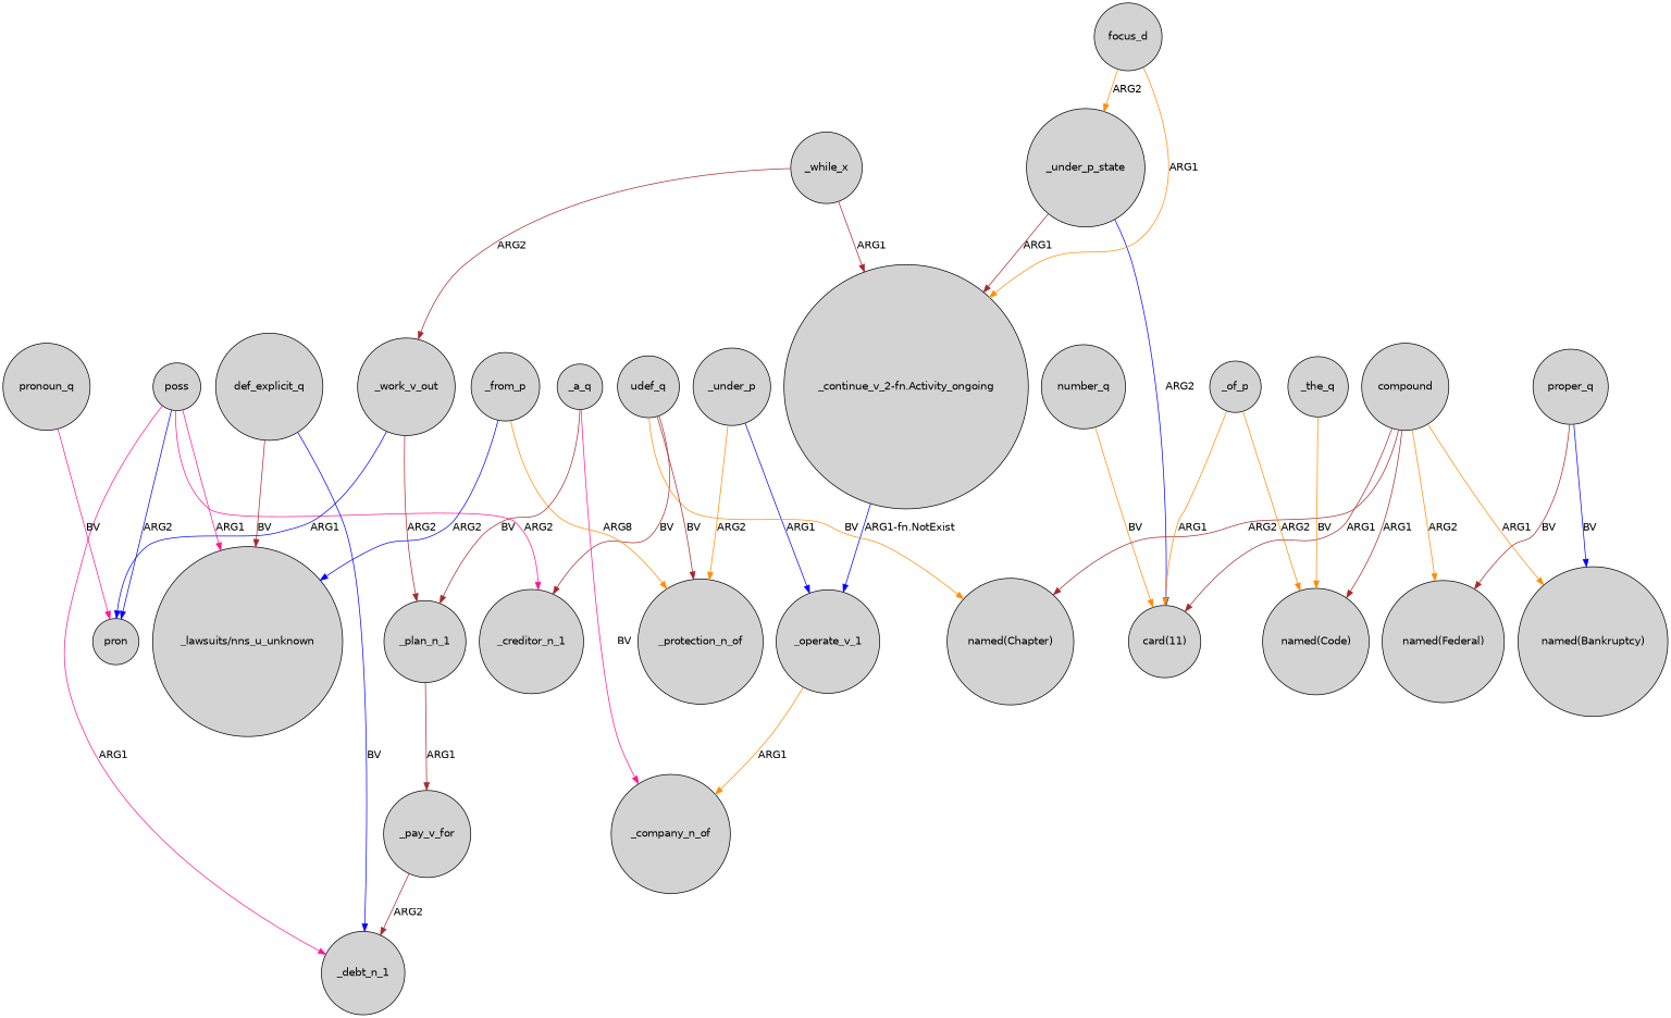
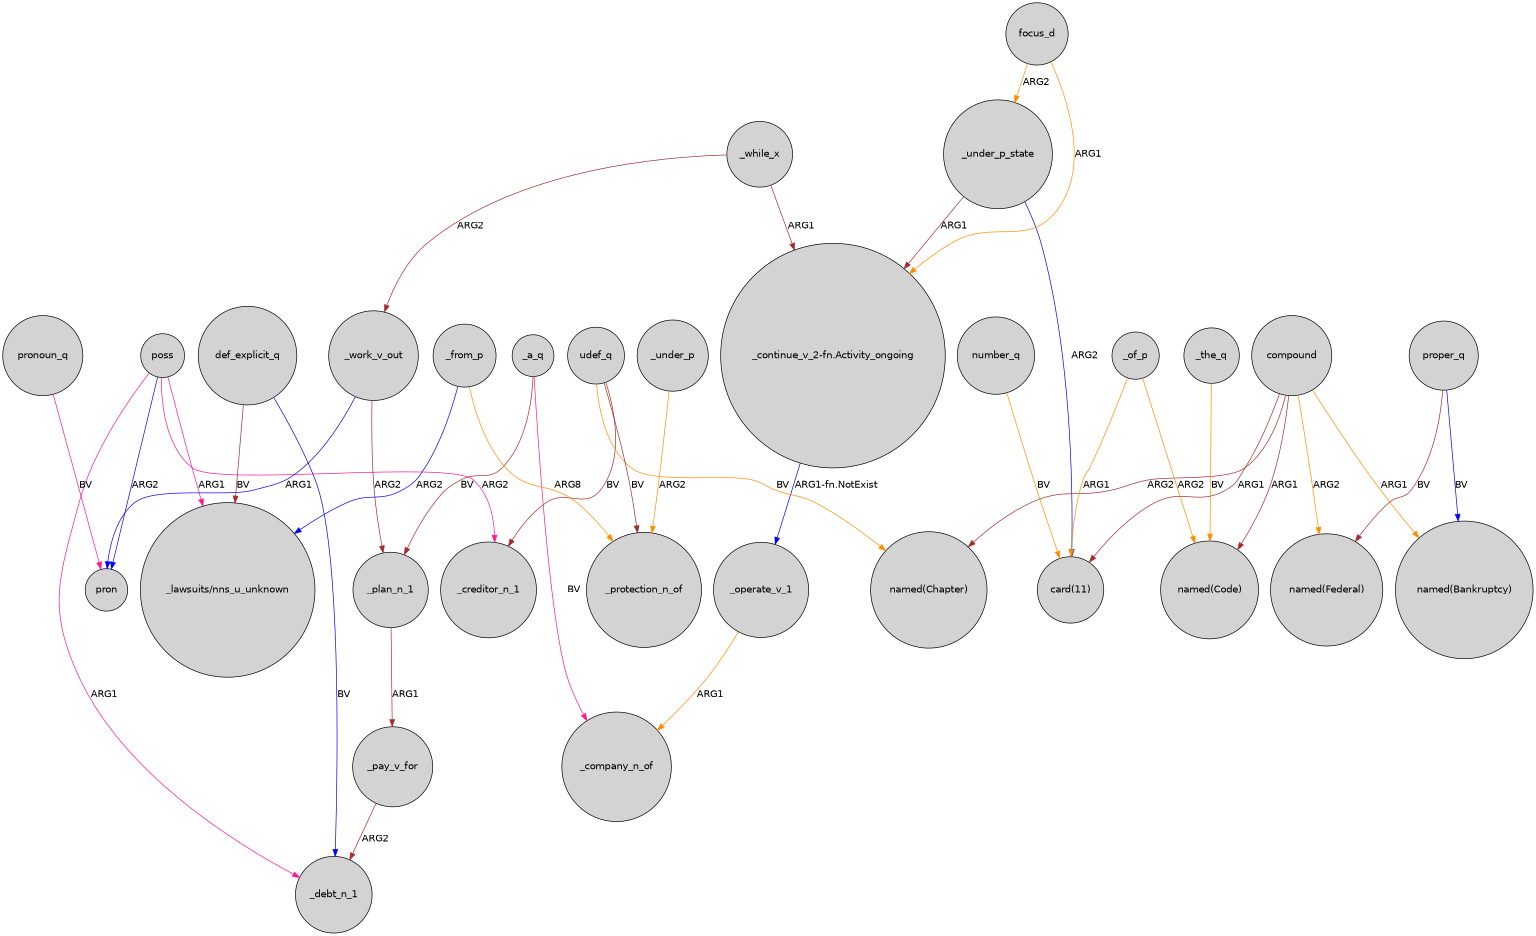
  digraph {
    fontname="DejaVu Sans"
    node [fontname="DejaVu Sans" shape=circle style=filled]
    edge [color=brown fontname="DejaVu Sans"]
    _under_p_state
    "card(11)"
    "_continue_v_2-fn.Activity_ongoing"
    _operate_v_1
    number_q
    poss
    pron
    _debt_n_1
    _creditor_n_1
    "_lawsuits/nns_u_unknown"
    compound
    "named(Chapter)"
    "named(Code)"
    "named(Bankruptcy)"
    "named(Federal)"
    _under_p
    _protection_n_of
    _company_n_of
    _pay_v_for
    _plan_n_1
    _of_p
    pronoun_q
    proper_q
    udef_q
    def_explicit_q
    _work_v_out
    _the_q
    _while_x
    _a_q
    _from_p
    focus_d
    _under_p_state -> "card(11)" [color=blue label=ARG2]
    _under_p_state -> "_continue_v_2-fn.Activity_ongoing" [label=ARG1]
    "_continue_v_2-fn.Activity_ongoing" -> _operate_v_1 [color=blue label="ARG1-fn.NotExist"]
    _operate_v_1 -> _company_n_of [color=darkorange label=ARG1]
    number_q -> "card(11)" [color=darkorange label=BV]
    poss -> pron [color=blue label=ARG2]
    poss -> _debt_n_1 [color=deeppink label=ARG1]
    poss -> _creditor_n_1 [color=deeppink label=ARG2]
    poss -> "_lawsuits/nns_u_unknown" [color=deeppink label=ARG1]
    compound -> "card(11)" [label=ARG1]
    compound -> "named(Chapter)" [label=ARG2]
    compound -> "named(Code)" [label=ARG1]
    compound -> "named(Bankruptcy)" [color=darkorange label=ARG1]
    compound -> "named(Federal)" [color=darkorange label=ARG2]
-   _under_p -> _operate_v_1 [color=blue label=ARG1]
    _under_p -> _protection_n_of [color=darkorange label=ARG2]
    _pay_v_for -> _debt_n_1 [label=ARG2]
    _plan_n_1 -> _pay_v_for [label=ARG1]
    _of_p -> "card(11)" [color=darkorange label=ARG1]
    _of_p -> "named(Code)" [color=darkorange label=ARG2]
    pronoun_q -> pron [color=deeppink label=BV]
    proper_q -> "named(Bankruptcy)" [color=blue label=BV]
    proper_q -> "named(Federal)" [label=BV]
    udef_q -> _creditor_n_1 [label=BV]
    udef_q -> "named(Chapter)" [color=darkorange label=BV]
    udef_q -> _protection_n_of [label=BV]
    def_explicit_q -> _debt_n_1 [color=blue label=BV]
    def_explicit_q -> "_lawsuits/nns_u_unknown" [label=BV]
    _work_v_out -> pron [color=blue label=ARG1]
    _work_v_out -> _plan_n_1 [label=ARG2]
    _the_q -> "named(Code)" [color=darkorange label=BV]
    _while_x -> "_continue_v_2-fn.Activity_ongoing" [label=ARG1]
    _while_x -> _work_v_out [label=ARG2]
    _a_q -> _company_n_of [color=deeppink label=BV]
    _a_q -> _plan_n_1 [label=BV]
    _from_p -> "_lawsuits/nns_u_unknown" [color=blue label=ARG2]
    _from_p -> _protection_n_of [color=darkorange label=ARG8]
    focus_d -> _under_p_state [color=darkorange label=ARG2]
    focus_d -> "_continue_v_2-fn.Activity_ongoing" [color=darkorange label=ARG1]
  }
